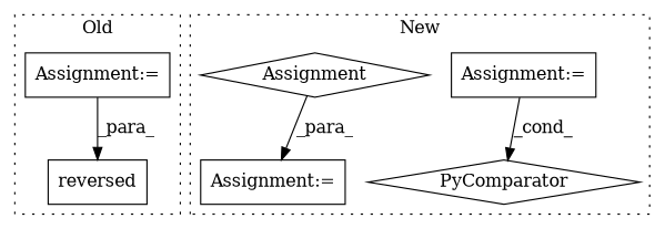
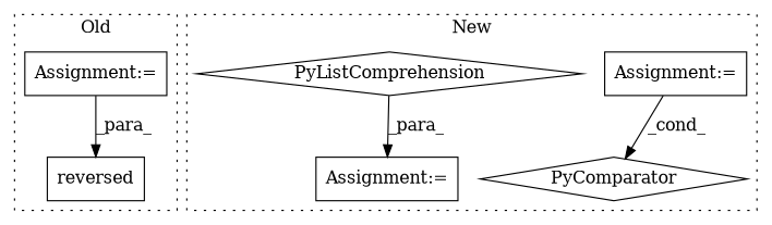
  digraph {
    node [a=7 l=29 s=8750 shape=box]
    n1 [a=32 l="20,-5" label=reversed s="8642,8826"]
    n2 [l=1 label="Assignment:=" s=8570]
    n3 [a=113 label=PyComparator shape=diamond]
    n4 [label="Assignment:="]
-   n5 [a=109 l=107 label=Assignment s=8680 shape=diamond]
+   n5 [a=109 l=107 label=PyListComprehension s=8680 shape=diamond]
    n6 [l=12 label="Assignment:=" s=8668]
    subgraph cluster_1 {
      label=Old
      style=dotted
      n1
      n2
    }
    subgraph cluster_2 {
      label=New
      style=dotted
      n3
      n4
      n5
      n6
    }
    n2 -> n1 [label=_para_]
    n4 -> n3 [label=_cond_]
    n5 -> n6 [label=_para_]
  }
